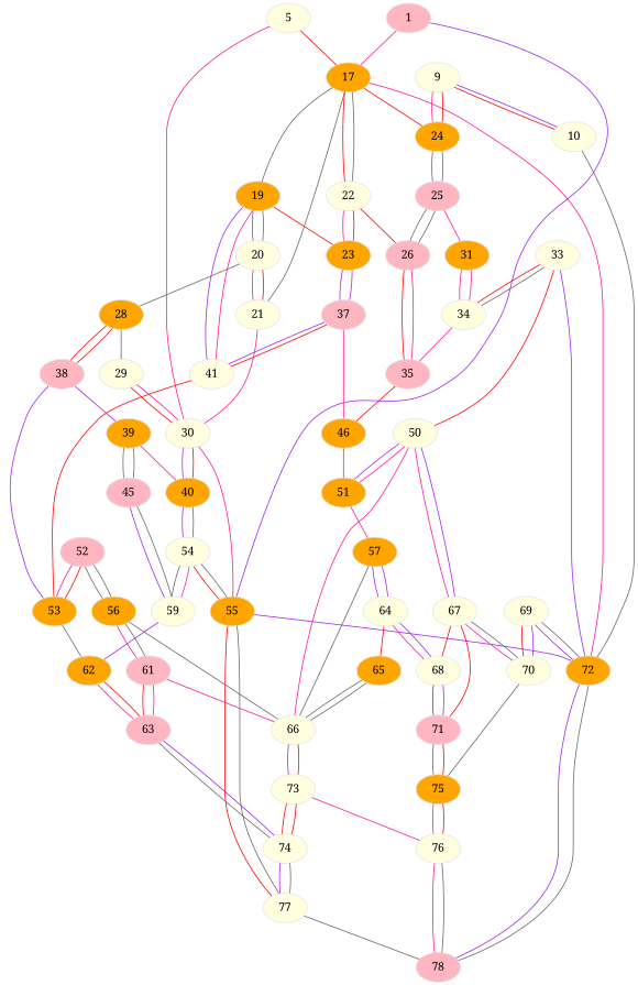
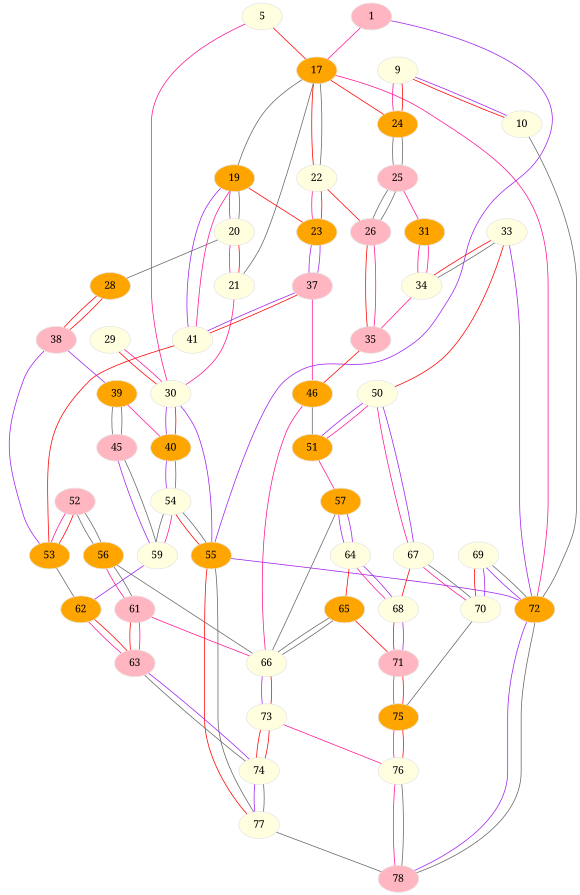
  graph {
    fontname="Noto Serif"
    node [color=gray90 fillcolor=lightyellow fontname="Noto Serif" style=filled]
    edge [color=gray40 fontname="Noto Serif"]
    1 [fillcolor=lightpink]
    17 [fillcolor=orange super="+15+16+6+7"]
    55 [fillcolor=orange super="+2"]
    24 [fillcolor=orange super="+14"]
    72 [fillcolor=orange super="+12+32"]
    19 [fillcolor=orange super="+18"]
    21
    22
    77
    5
    30 [super="+27"]
    40 [fillcolor=orange]
    9 [super="+8"]
    10
    25 [fillcolor=lightpink]
    78 [fillcolor=lightpink]
    20
    23 [fillcolor=orange]
    41
    26 [fillcolor=lightpink]
    28 [fillcolor=orange]
    37 [fillcolor=lightpink]
    53 [fillcolor=orange super="+49"]
    29
    38 [fillcolor=lightpink]
    35 [fillcolor=lightpink]
    46 [fillcolor=orange super="+36"]
    31 [fillcolor=orange]
    34
    39 [fillcolor=orange]
    54
    33
    50
    51 [fillcolor=orange]
    67
    66 [super="+60+58+47"]
    45 [fillcolor=lightpink]
    62 [fillcolor=orange]
    59
    57 [fillcolor=orange]
    73
    68
    70
    64
    52 [fillcolor=lightpink]
    56 [fillcolor=orange super="+48"]
    61 [fillcolor=lightpink]
    63 [fillcolor=lightpink]
    65 [fillcolor=orange]
    74
    71 [fillcolor=lightpink]
    75 [fillcolor=orange]
    76
    69
    1 -- 17 [color=deeppink]
    1 -- 55 [color=purple]
    17 -- 24 [color=red]
    17 -- 72 [color=deeppink]
    17 -- 19
    17 -- 21
    17 -- 22 [color=red]
    17 -- 22
    55 -- 72 [color=purple weight=2]
    55 -- 77 [color=red]
    55 -- 77
    24 -- 25
    24 -- 25
    72 -- 78 [color=purple]
    72 -- 78
    19 -- 20 [color=purple]
    19 -- 20
    19 -- 23 [color=red]
    19 -- 41 [color=purple]
    19 -- 41 [color=deeppink]
    21 -- 30 [color=deeppink]
    22 -- 23 [color=deeppink]
    22 -- 23 [color=red]
    22 -- 26 [color=red]
    77 -- 78
    5 -- 17 [color=red]
    5 -- 30 [color=deeppink]
-   30 -- 55 [color=deeppink]
+   30 -- 55 [color=purple]
    30 -- 40 [color=purple]
    30 -- 40 [color=red]
    40 -- 54 [color=purple]
    40 -- 54
    9 -- 24 [color=deeppink weight=2]
    9 -- 24 [color=red]
    9 -- 10 [color=red]
    9 -- 10 [color=purple]
    10 -- 72
    25 -- 26
    25 -- 26
    25 -- 31 [color=deeppink]
    20 -- 21 [color=deeppink]
    20 -- 21 [color=red]
    20 -- 28
    23 -- 37 [color=purple]
    23 -- 37 [color=purple]
    41 -- 53 [color=red]
    26 -- 35 [color=red]
    26 -- 35 [color=deeppink]
-   28 -- 29
    28 -- 38 [color=red]
    28 -- 38 [color=red]
    37 -- 41 [color=purple]
    37 -- 41 [color=red]
    37 -- 46 [color=deeppink]
    53 -- 62
    29 -- 30 [color=red weight=2]
    29 -- 30 [color=deeppink]
    38 -- 53 [color=purple]
    38 -- 39 [color=purple]
    35 -- 46 [color=red]
    46 -- 51
-   50 -- 66 [color=deeppink]
+   46 -- 66 [color=deeppink]
    31 -- 34 [color=deeppink]
    31 -- 34 [color=deeppink]
    34 -- 35 [color=deeppink]
    39 -- 40 [color=deeppink]
    39 -- 45
    39 -- 45
    54 -- 55 [color=red]
    54 -- 55
    54 -- 59
    54 -- 59 [color=deeppink]
    33 -- 72 [color=purple]
    33 -- 34 [color=red]
    33 -- 34
    33 -- 50 [color=red]
    50 -- 51 [color=purple]
    50 -- 51 [color=deeppink]
    50 -- 67 [color=deeppink]
    50 -- 67 [color=purple]
    51 -- 57 [color=deeppink]
    67 -- 68 [color=red]
    67 -- 70 [color=deeppink]
    67 -- 70
    66 -- 73 [color=purple]
    66 -- 73 [color=red]
    45 -- 59 [color=purple]
    45 -- 59
    62 -- 63 [color=deeppink]
    62 -- 63 [color=red]
    59 -- 62 [color=purple]
    57 -- 66
    57 -- 64 [color=purple]
    57 -- 64 [color=purple]
    73 -- 74 [color=red]
    73 -- 74 [color=red]
    73 -- 76 [color=deeppink]
    68 -- 71 [color=red]
    68 -- 71 [color=purple]
    70 -- 75
    64 -- 68 [color=deeppink]
    64 -- 68 [color=purple]
    64 -- 65 [color=red]
    52 -- 53 [color=deeppink weight=2]
    52 -- 53 [color=red]
    52 -- 56
    52 -- 56
    56 -- 66
    56 -- 61 [color=deeppink]
    56 -- 61
    61 -- 66 [color=deeppink]
    61 -- 63 [color=red]
    61 -- 63 [color=deeppink]
    63 -- 74
    63 -- 74 [color=purple]
    65 -- 66
    65 -- 66
-   67 -- 71 [color=red]
+   65 -- 71 [color=red]
    74 -- 77 [color=purple]
    74 -- 77
    71 -- 75
    71 -- 75 [color=red]
    75 -- 76 [color=deeppink]
    75 -- 76 [color=red]
    76 -- 78 [color=deeppink]
    76 -- 78
    69 -- 72 [color=purple weight=2]
    69 -- 72
    69 -- 70 [color=red]
    69 -- 70 [color=purple]
  }
